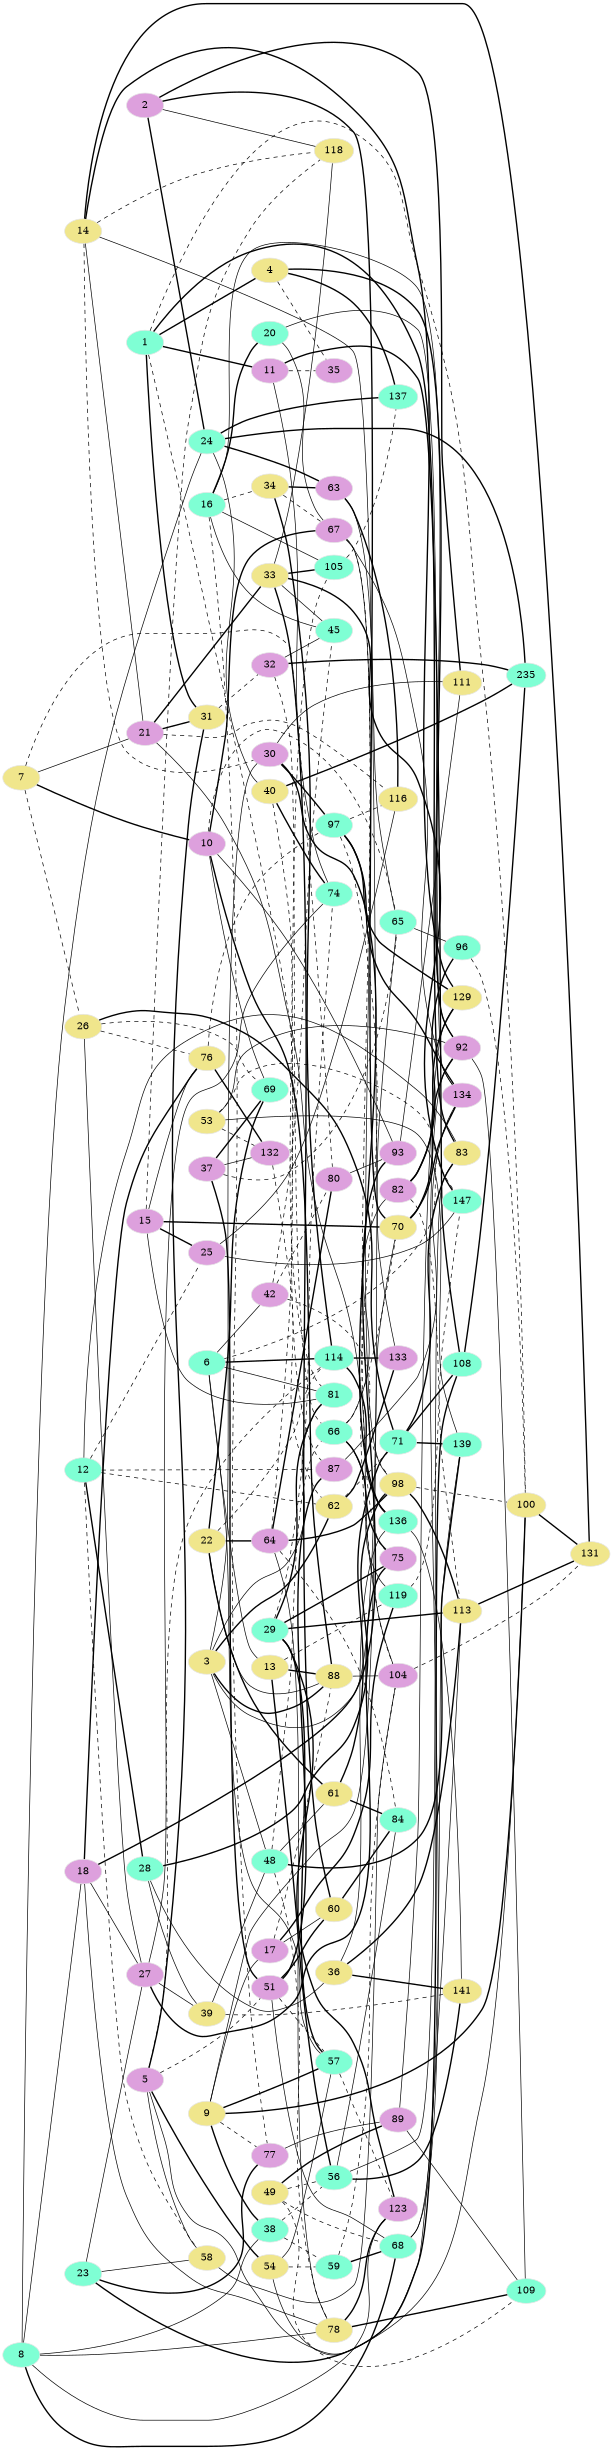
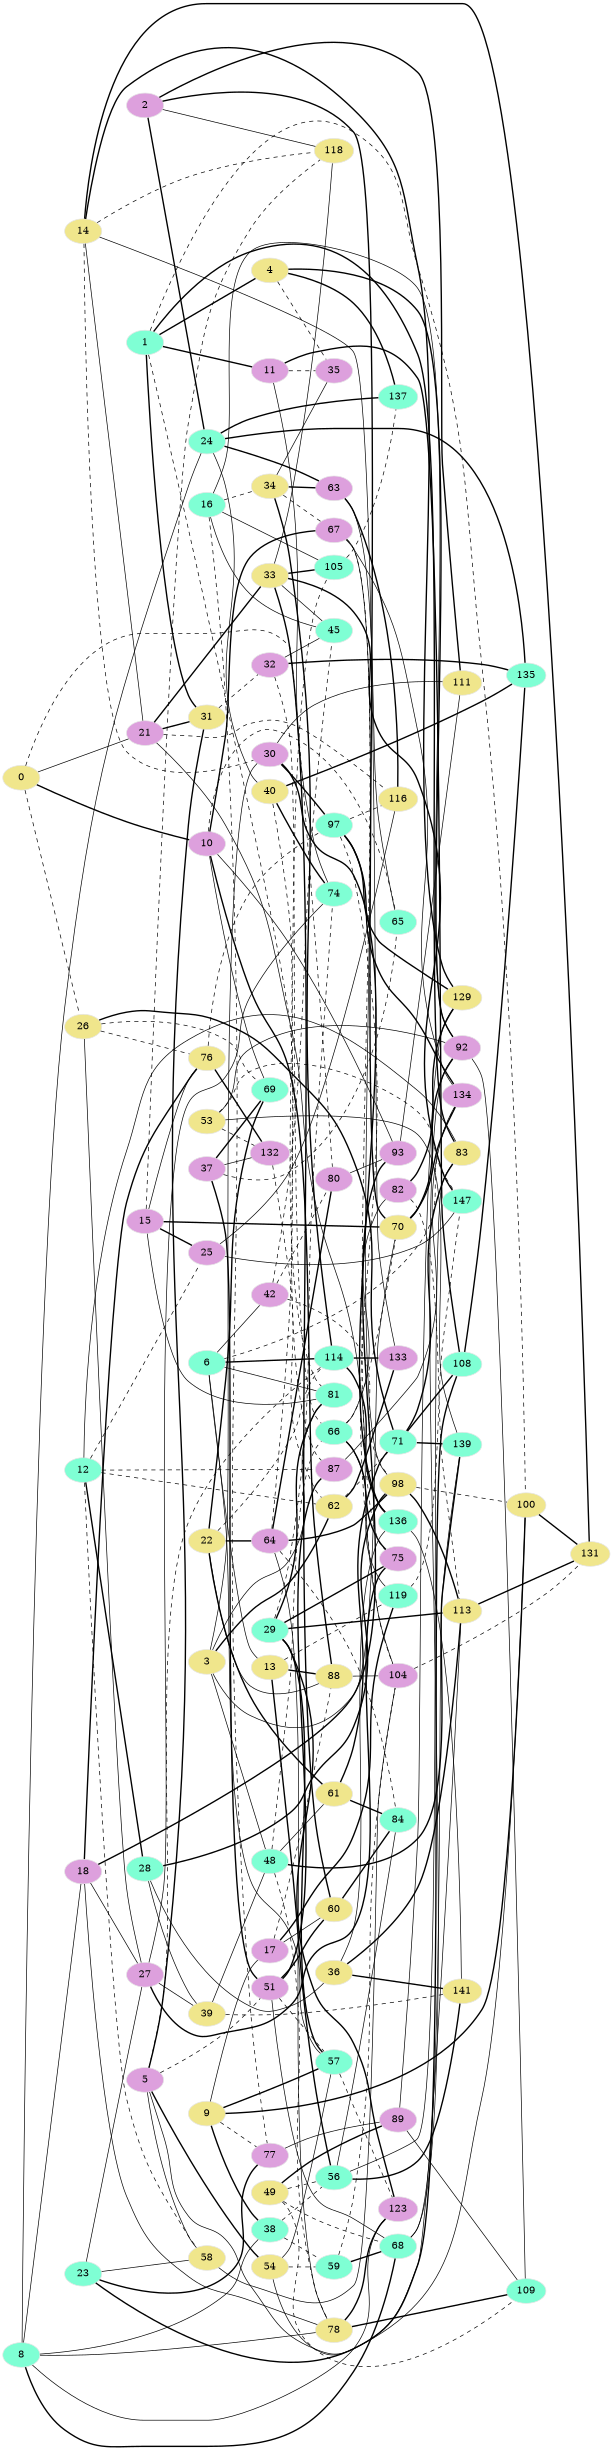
  graph {
    rankdir=LR
    node [color=gray90 fillcolor=aquamarine style=filled]
    edge [style=bold]
    1 [super="+145"]
    4 [fillcolor=khaki]
    11 [fillcolor=plum]
    31 [fillcolor=khaki]
    83 [fillcolor=khaki]
    87 [fillcolor=plum]
    100 [fillcolor=khaki super="+103"]
    35 [fillcolor=plum]
    92 [fillcolor=plum super="+144"]
    137
    74
    108
    32 [fillcolor=plum]
    134 [fillcolor=plum super="+143"]
    131 [fillcolor=khaki]
    24 [super="+120"]
    40 [fillcolor=khaki]
    63 [fillcolor=plum]
-   135 [label=235]
+   135
    2 [fillcolor=plum]
    70 [fillcolor=khaki super="+90"]
    111 [fillcolor=khaki]
    118 [fillcolor=khaki]
    3 [fillcolor=khaki super="+140"]
    30 [fillcolor=plum super="+107"]
    48 [super="+52"]
    62 [fillcolor=khaki]
    81 [super="+110"]
    88 [fillcolor=khaki super="+121"]
    97 [super="+102"]
    136
    78 [fillcolor=khaki super="+128"]
    61 [fillcolor=khaki]
    66 [super="+85"]
    139
    133 [fillcolor=plum]
    71 [super="+125"]
    104 [fillcolor=plum super="+106"]
    109
    5 [fillcolor=plum super="+55"]
    51 [fillcolor=plum super="+86"]
    54 [fillcolor=khaki]
    58 [fillcolor=khaki]
    113 [fillcolor=khaki super="+126"]
    114 [super="+146"]
    57 [super="+138"]
    68 [super="+73"]
    60 [fillcolor=khaki]
    59
    6 [super="+41"]
    13 [fillcolor=khaki]
    42 [fillcolor=plum]
    56 [super="+72"]
    119
    80 [fillcolor=plum]
    45
    98 [fillcolor=khaki super="+99"]
    123 [fillcolor=plum]
    10 [fillcolor=plum super="+19"]
    65 [super="+94"]
    67 [fillcolor=plum super="+115"]
    69 [super="+127"]
    93 [fillcolor=plum]
-   7 [fillcolor=khaki]
+   7 [fillcolor=khaki label=0]
    21 [fillcolor=plum super="+148"]
    26 [fillcolor=khaki super="+101"]
    33 [fillcolor=khaki super="+91"]
    116 [fillcolor=khaki]
    76 [fillcolor=khaki super="+130"]
    27 [fillcolor=plum super="+50"]
    8 [super="+142"]
    18 [fillcolor=plum super="+124"]
    38
    9 [fillcolor=khaki super="+44"]
    17 [fillcolor=plum]
    77 [fillcolor=plum]
-   96
    89 [fillcolor=plum]
    75 [fillcolor=plum]
    12 [super="+95"]
    25 [fillcolor=plum]
    28
    147
    39 [fillcolor=khaki]
    36 [fillcolor=khaki]
    141 [fillcolor=khaki]
    84
    14 [fillcolor=khaki super="+47"]
    129 [fillcolor=khaki]
    15 [fillcolor=plum super="+43"]
    132 [fillcolor=plum]
    16 [super="+46"]
-   20
    34 [fillcolor=khaki super="+112"]
    105
    22 [fillcolor=khaki super="+79"]
    64 [fillcolor=plum super="+122"]
    23
    29 [super="+117"]
    82 [fillcolor=plum]
    37 [fillcolor=plum]
    49 [fillcolor=khaki]
    53 [fillcolor=khaki]
    1 -- 4
    1 -- 11
    1 -- 31
    1 -- 83
    1 -- 87 [style=dashed]
    1 -- 100 [style=dashed]
    4 -- 35 [style=dashed]
    4 -- 92
    4 -- 137
    11 -- 35 [style=dashed]
    11 -- 74 [style=solid]
    11 -- 108
    31 -- 32 [style=dashed]
    87 -- 134 [style=solid]
    100 -- 131
    92 -- 109 [style=solid]
    108 -- 135
    32 -- 135
    32 -- 66 [style=dashed]
    32 -- 45 [style=solid]
    24 -- 137
    24 -- 40 [style=solid]
    24 -- 63
    24 -- 135
    40 -- 74
    40 -- 135
    40 -- 81 [style=dashed]
    63 -- 65 [style=solid]
    63 -- 116
    2 -- 24
    2 -- 70
    2 -- 111
    2 -- 118 [style=solid]
    70 -- 92
    70 -- 134
    3 -- 70 [style=solid]
    3 -- 30 [style=solid]
    3 -- 48 [style=solid]
    3 -- 62
    3 -- 81 [style=solid]
-   3 -- 88
    30 -- 111 [style=solid weight=2]
    30 -- 97
    30 -- 136
    48 -- 78 [style=dashed]
    48 -- 61 [style=solid]
    48 -- 66 [style=dashed]
    48 -- 139
    62 -- 133
    62 -- 71 [style=dashed]
    88 -- 104 [style=solid]
    97 -- 134
    97 -- 104 [style=dashed]
    97 -- 116 [style=dashed]
    97 -- 129
    136 -- 141 [style=solid]
    78 -- 109
    78 -- 123
    61 -- 71
    61 -- 84
    66 -- 70 [style=dashed]
    66 -- 119 [style=solid]
    66 -- 75
    66 -- 82 [style=solid]
    71 -- 83
    71 -- 108
    71 -- 139
    104 -- 131 [style=dashed]
    5 -- 31
    5 -- 51 [style=dashed]
    5 -- 54
    5 -- 58 [style=solid]
    5 -- 113 [style=solid]
    5 -- 114 [style=dashed]
    51 -- 87
    51 -- 57 [style=dashed]
    51 -- 68 [style=solid]
    51 -- 60
    54 -- 100 [style=solid]
    54 -- 57 [style=solid]
    54 -- 59 [style=dashed]
    58 -- 104 [style=solid]
    113 -- 131
    114 -- 136
    114 -- 133
    57 -- 123 [style=dashed]
    68 -- 92 [style=solid]
    68 -- 139 [style=solid]
    60 -- 84
    59 -- 104 [style=dashed]
    59 -- 68
    6 -- 134 [style=dashed]
    6 -- 81 [style=solid]
    6 -- 114
    6 -- 57 [style=solid]
    6 -- 13 [style=solid]
    6 -- 42 [style=solid]
    13 -- 88
    13 -- 56
    13 -- 119 [style=dashed]
    42 -- 80 [style=dashed]
    42 -- 45 [style=dashed]
    42 -- 98 [style=dashed]
    56 -- 83 [style=solid]
    56 -- 141
    56 -- 84 [style=solid]
    119 -- 147 [style=dashed]
    80 -- 93 [style=solid]
    98 -- 100 [style=dashed]
    98 -- 113
    10 -- 88
    10 -- 65 [style=dashed]
    10 -- 67
    10 -- 69 [style=solid]
    10 -- 93 [style=solid]
-   65 -- 96 [style=solid weight=2]
    67 -- 134 [style=solid]
    67 -- 98 [style=solid]
    67 -- 75 [style=dashed]
    93 -- 111 [style=solid]
    7 -- 80 [style=dashed]
    7 -- 10
    7 -- 21 [style=solid]
    7 -- 26 [style=dashed]
    21 -- 31
    21 -- 104 [style=solid]
    21 -- 33
    21 -- 116 [style=dashed]
    26 -- 71
    26 -- 69 [style=dashed weight=2]
    26 -- 76 [style=dashed]
    26 -- 27 [style=solid]
    33 -- 118 [style=solid]
    33 -- 60
    33 -- 45 [style=solid]
    33 -- 147
    33 -- 105
    76 -- 97 [style=dashed]
    76 -- 132
    27 -- 74 [style=solid]
    27 -- 75
    27 -- 39 [style=solid]
    8 -- 24 [style=solid]
    8 -- 78 [style=solid]
    8 -- 68
    8 -- 123 [style=solid]
    8 -- 18 [style=solid]
    8 -- 38 [style=solid]
    18 -- 78 [style=solid]
    18 -- 93
    18 -- 76 [weight=2]
    18 -- 27 [style=solid]
    38 -- 59 [style=dashed]
    38 -- 56 [style=dashed]
    9 -- 100
    9 -- 57
-   9 -- 65 [style=solid]
    9 -- 38
    9 -- 17 [style=solid]
    9 -- 77 [style=dashed]
    17 -- 88 [style=dashed]
    17 -- 60 [style=solid]
    17 -- 119
    77 -- 89 [style=solid]
-   96 -- 100 [style=dashed]
    89 -- 109 [style=solid]
    89 -- 129 [style=solid]
    12 -- 83 [style=solid]
    12 -- 87 [style=dashed]
    12 -- 62 [style=dashed]
    12 -- 58 [style=dashed]
    12 -- 25 [style=dashed]
    12 -- 28
    25 -- 116 [style=solid]
    25 -- 147 [style=solid]
    28 -- 98
    28 -- 39 [style=solid]
    28 -- 36 [style=solid]
    39 -- 48 [style=solid]
    39 -- 141 [style=dashed]
    36 -- 136 [style=solid]
    36 -- 113
    36 -- 141
    14 -- 131
    14 -- 118 [style=dashed]
    14 -- 30 [style=dashed]
    14 -- 133 [style=solid]
    14 -- 21 [style=solid]
    14 -- 129
    15 -- 70
    15 -- 118 [style=dashed]
    15 -- 81 [style=solid weight=2]
    15 -- 76 [style=solid]
    15 -- 25
    132 -- 62 [style=dashed]
    16 -- 92 [style=solid]
    16 -- 45 [style=solid]
    16 -- 77 [style=dashed]
-   16 -- 20
    16 -- 34 [style=dashed]
    16 -- 105 [style=solid]
-   20 -- 134 [style=solid]
-   20 -- 67 [style=solid]
+   34 -- 35 [style=solid weight=2]
    34 -- 63
    34 -- 114
    34 -- 67 [style=dashed]
    105 -- 137 [style=dashed]
    22 -- 88 [style=solid]
    22 -- 61
    22 -- 114 [style=dashed]
    22 -- 69 [weight=2]
    22 -- 64
    64 -- 78 [style=solid]
    64 -- 80
    64 -- 98
    64 -- 84 [style=dashed]
    64 -- 105 [style=dashed]
    23 -- 108
    23 -- 58 [style=solid]
    23 -- 27 [style=solid]
    23 -- 77
    29 -- 74 [style=dashed]
    29 -- 81
    29 -- 113
    29 -- 57
    29 -- 123
    29 -- 75
    82 -- 113 [style=dashed]
-   82 -- 96
    82 -- 129
    37 -- 51
    37 -- 65 [style=dashed]
    37 -- 69
    37 -- 132 [style=solid]
    49 -- 109 [style=dashed]
    49 -- 68 [style=dashed]
    49 -- 56 [style=dashed]
    49 -- 89
    53 -- 92 [style=solid]
    53 -- 139 [style=solid]
    53 -- 147 [style=dashed]
    53 -- 132 [style=dashed]
  }
